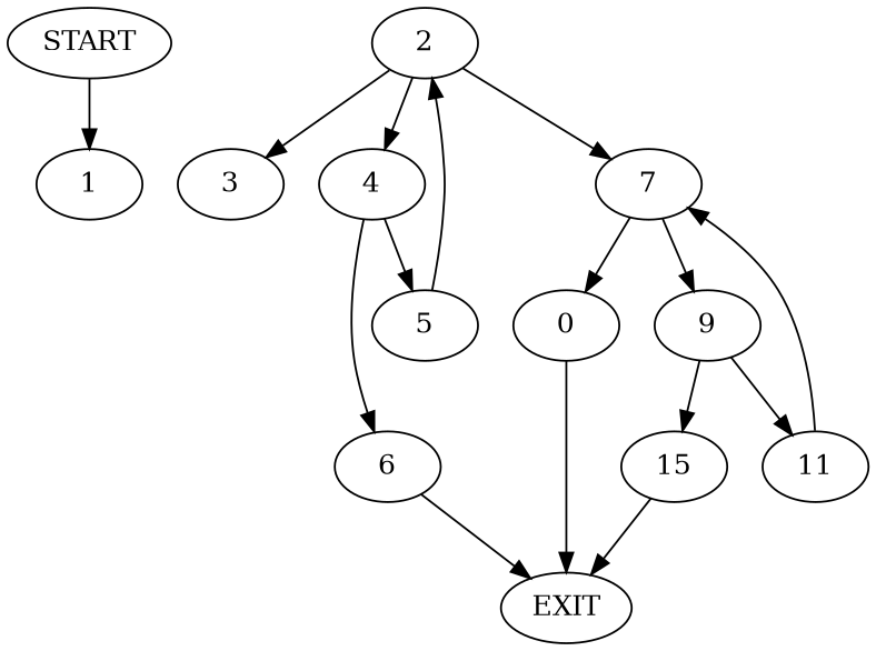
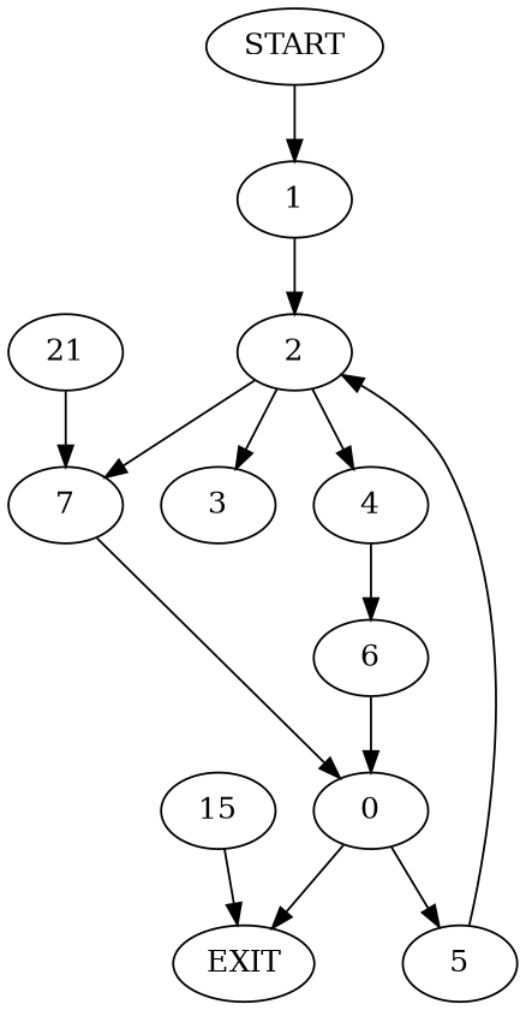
  digraph {
    n1 [label=START]
    1
    2
    n4 [label=EXIT]
    3
    4
    7
    5
    6
    n10 [label=0]
-   9
    n12 [label=15]
-   11
+   11 [label=21]
    n1 -> 1
+   1 -> 2
    2 -> 3
    2 -> 4
    2 -> 7
-   4 -> 5
+   n10 -> 5
    4 -> 6
    7 -> n10
-   7 -> 9
    5 -> 2
-   6 -> n4
+   6 -> n10
    n10 -> n4
-   9 -> n12
-   9 -> 11
    n12 -> n4
    11 -> 7
  }
